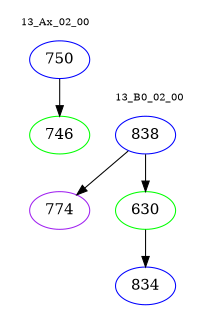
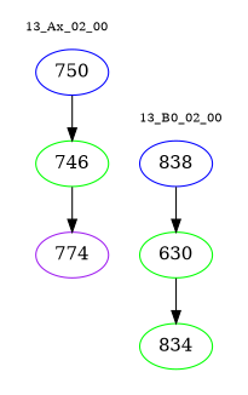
  digraph {
    node [color=blue]
    edge [color=black]
    n1 [label=750]
    n2 [color=green label=746]
    n3 [color=purple label=774]
    n4 [label=838]
    n5 [color=green label=630]
-   n6 [label=834]
+   n6 [color=green label=834]
    subgraph cluster_1 {
      color=white
      fontsize=10
      label="13_Ax_02_00"
      n1
      n2
      n3
    }
    subgraph cluster_2 {
      color=white
      fontsize=10
      label="13_B0_02_00"
      n4
      n5
      n6
    }
    n1 -> n2
-   n4 -> n3
+   n2 -> n3
    n4 -> n5
    n5 -> n6
  }
